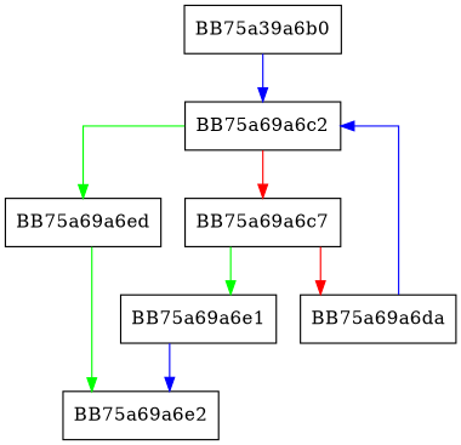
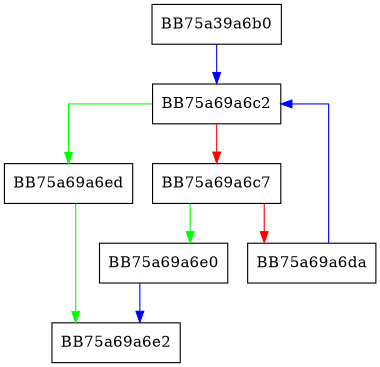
  digraph {
    splines=ortho
    node [shape=box]
    edge [color=blue]
    n1 [label=BB75a39a6b0]
    BB75a69a6c2
    BB75a69a6ed
    BB75a69a6c7
    BB75a69a6e2
-   BB75a69a6e0 [label=BB75a69a6e1]
+   BB75a69a6e0
    BB75a69a6da
    n1 -> BB75a69a6c2
    BB75a69a6c2 -> BB75a69a6ed [color=green]
    BB75a69a6c2 -> BB75a69a6c7 [color=red]
    BB75a69a6ed -> BB75a69a6e2 [color=green]
    BB75a69a6c7 -> BB75a69a6e0 [color=green]
    BB75a69a6c7 -> BB75a69a6da [color=red]
    BB75a69a6e0 -> BB75a69a6e2
    BB75a69a6da -> BB75a69a6c2
  }
